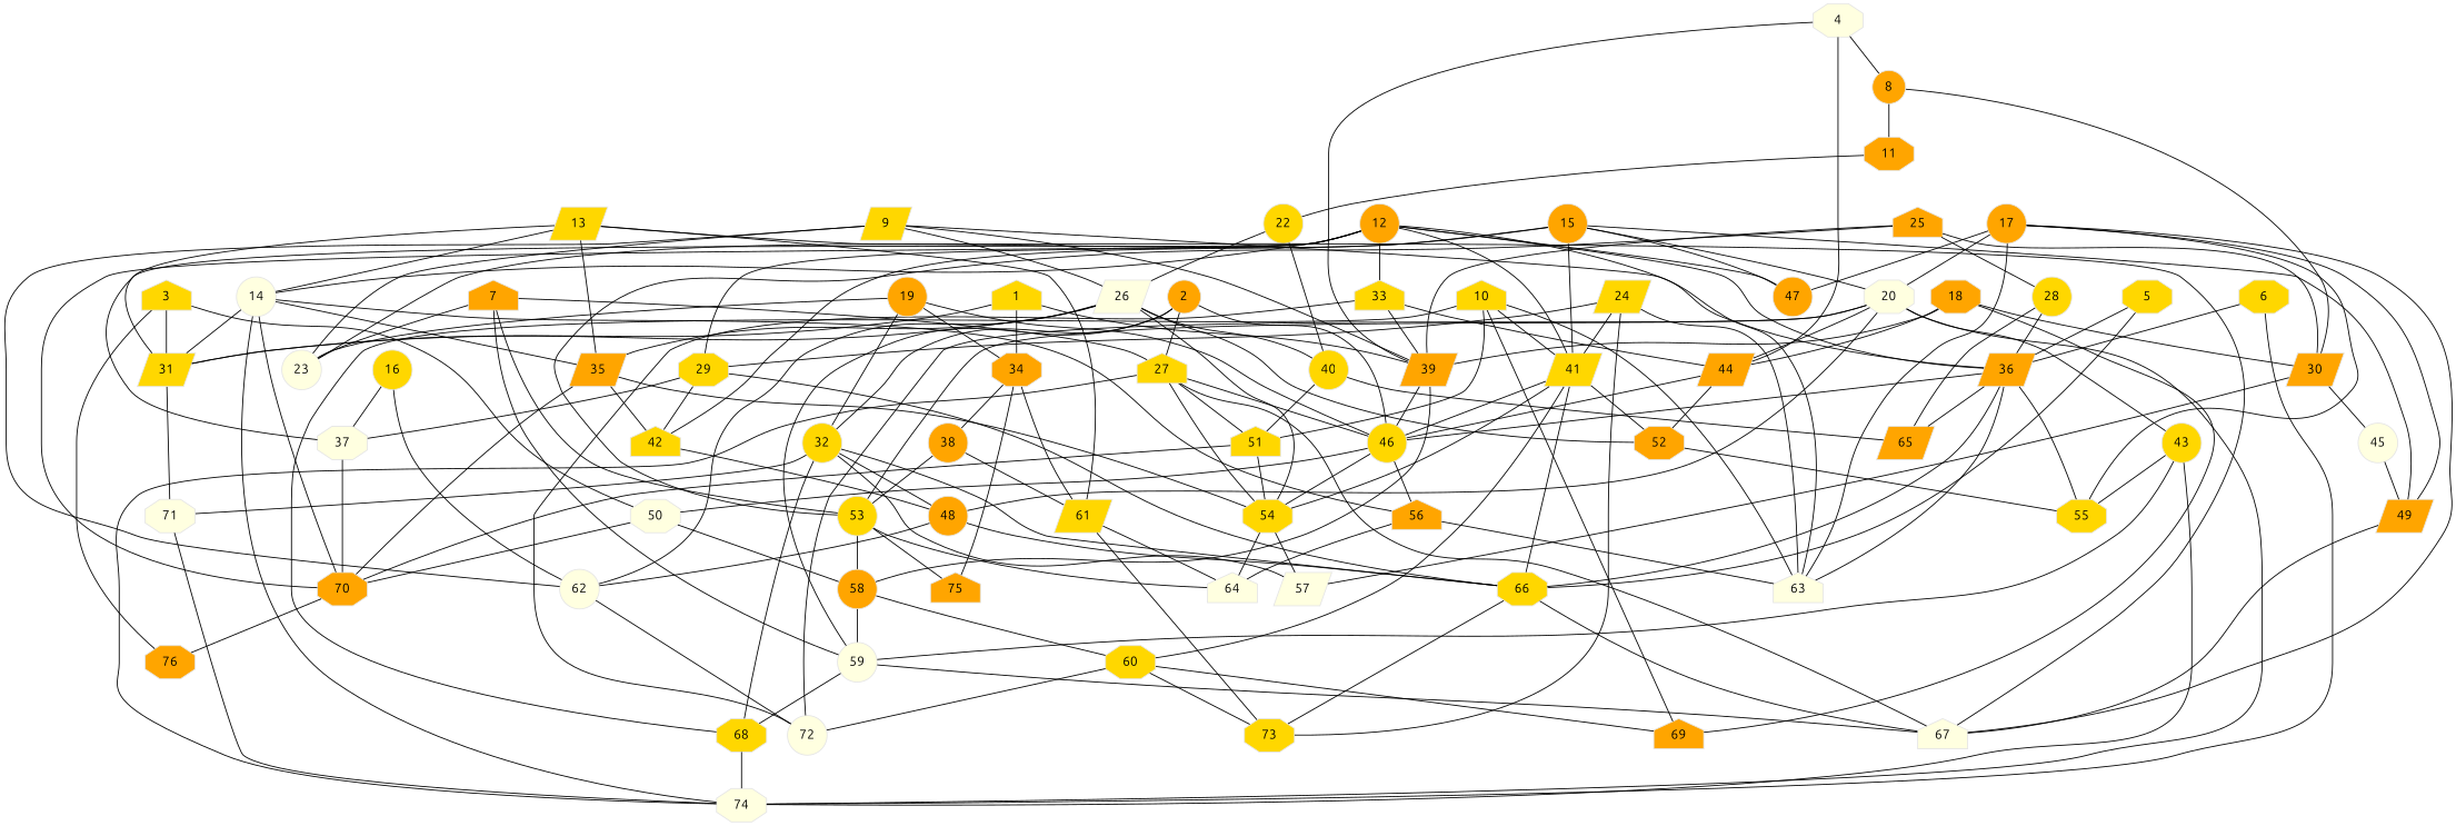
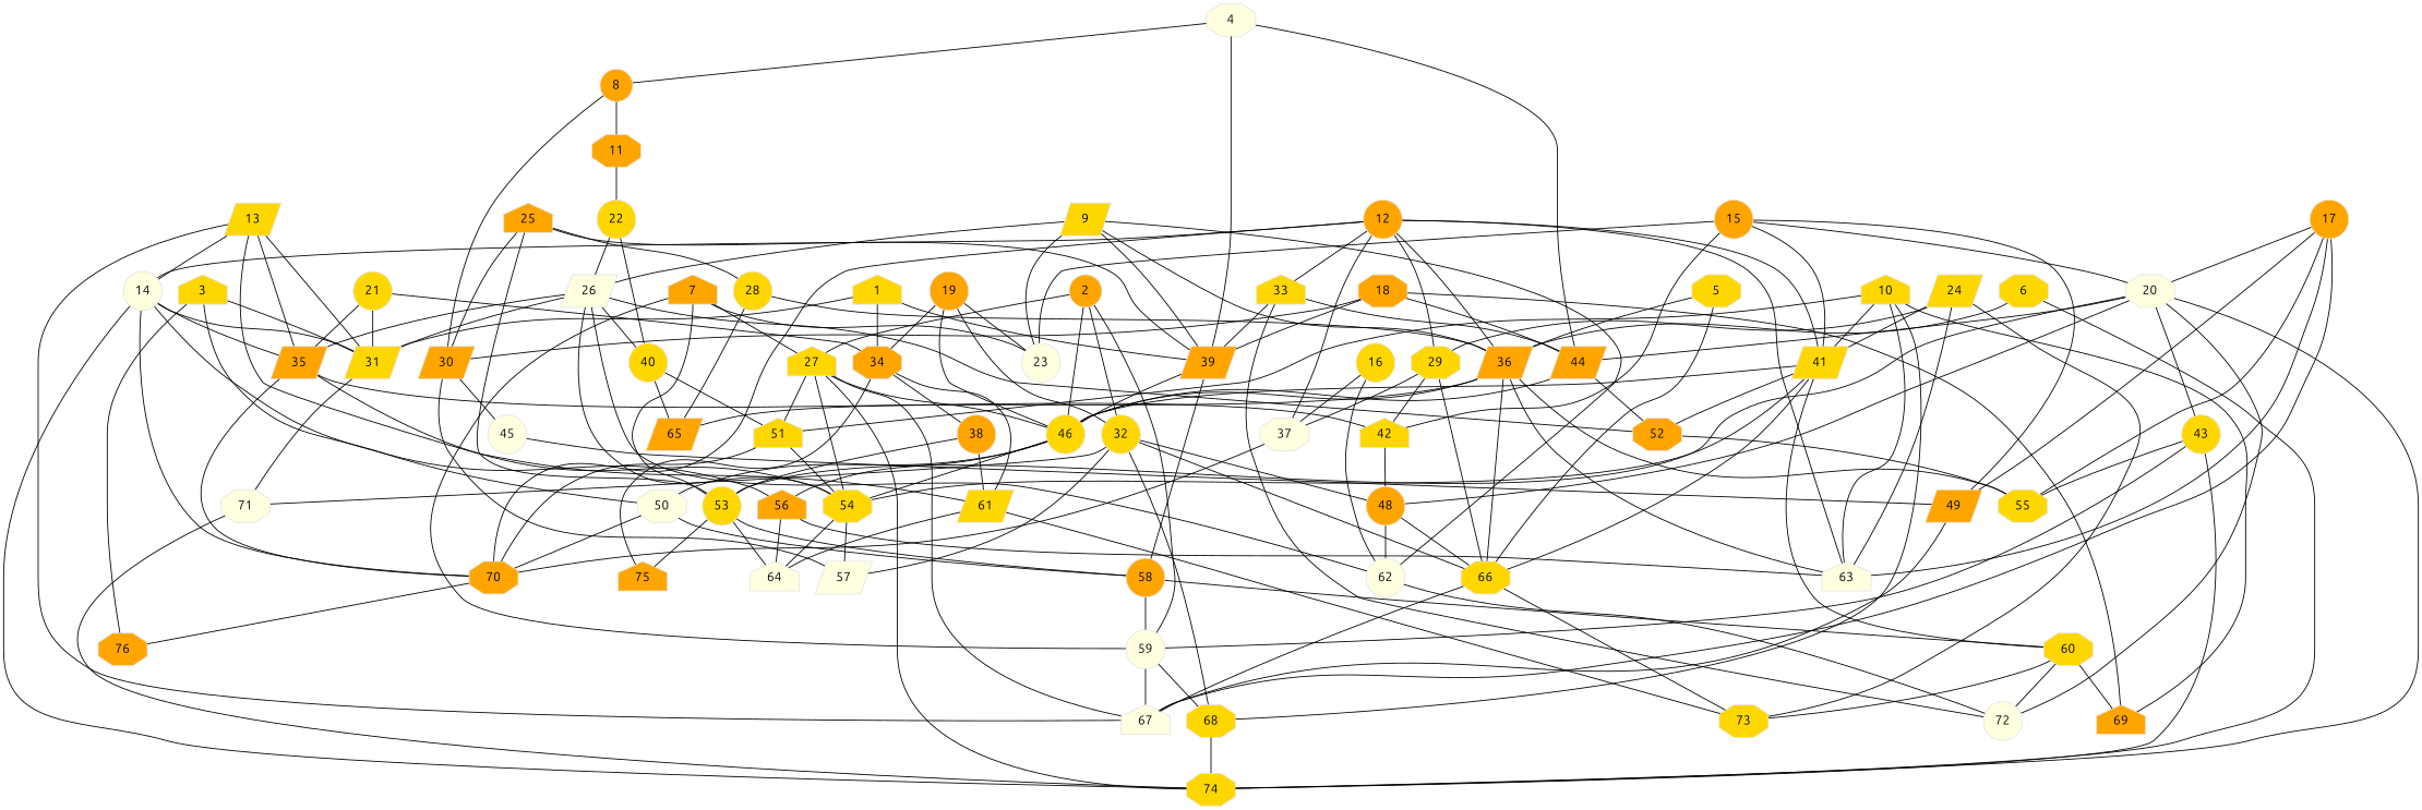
  graph {
    fontname=Ubuntu
    node [color=gray90 fillcolor=gold fontname=Ubuntu shape=circle style=filled]
    edge [fontname=Ubuntu weight=1.0]
    1 [shape=house]
    31 [shape=parallelogram]
    34 [fillcolor=orange shape=octagon]
    39 [fillcolor=orange shape=parallelogram]
    71 [fillcolor=lightyellow shape=octagon]
    61 [shape=parallelogram]
    38 [fillcolor=orange]
    75 [fillcolor=orange shape=house]
    46
    58 [fillcolor=orange]
    2 [fillcolor=orange]
    27 [shape=house]
    32
    59 [fillcolor=lightyellow]
-   74 [fillcolor=lightyellow shape=octagon]
+   74 [shape=octagon]
    51 [shape=house]
    67 [fillcolor=lightyellow shape=house]
    54 [shape=octagon]
    66 [shape=octagon]
    68 [shape=octagon]
    48 [fillcolor=orange]
    57 [fillcolor=lightyellow shape=parallelogram]
    50 [fillcolor=lightyellow shape=octagon]
    56 [fillcolor=orange shape=house]
    3 [shape=house]
    76 [fillcolor=orange shape=octagon]
    70 [fillcolor=orange shape=octagon]
    4 [fillcolor=lightyellow shape=octagon]
    8 [fillcolor=orange]
    44 [fillcolor=orange shape=parallelogram]
    11 [fillcolor=orange shape=octagon]
    30 [fillcolor=orange shape=parallelogram]
    52 [fillcolor=orange shape=octagon]
    5 [shape=octagon]
    36 [fillcolor=orange shape=parallelogram]
    63 [fillcolor=lightyellow shape=house]
    55 [shape=octagon]
    65 [fillcolor=orange shape=parallelogram]
    73 [shape=octagon]
    6 [shape=octagon]
    7 [fillcolor=orange shape=house]
    23 [fillcolor=lightyellow]
    53
    64 [fillcolor=lightyellow shape=house]
    22
    45 [fillcolor=lightyellow]
    9 [shape=parallelogram]
    26 [fillcolor=lightyellow shape=parallelogram]
    62 [fillcolor=lightyellow]
    35 [fillcolor=orange shape=parallelogram]
    40
    72 [fillcolor=lightyellow]
    10 [shape=house]
    41 [shape=parallelogram]
    69 [fillcolor=orange shape=house]
    60 [shape=octagon]
    12 [fillcolor=orange]
    14 [fillcolor=lightyellow]
    29 [shape=octagon]
    33 [shape=house]
    37 [fillcolor=lightyellow shape=octagon]
-   47 [fillcolor=orange]
    42 [shape=house]
    13 [shape=parallelogram]
    15 [fillcolor=orange]
    20 [fillcolor=lightyellow shape=octagon]
    49 [fillcolor=orange shape=parallelogram]
    43
    16
    17 [fillcolor=orange]
    18 [fillcolor=orange shape=octagon]
    19 [fillcolor=orange]
+   21
    24 [shape=parallelogram]
    25 [fillcolor=orange shape=house]
    28
    1 -- 31
    1 -- 34
    1 -- 39
    31 -- 71
    34 -- 61
    34 -- 38
    34 -- 75
    39 -- 46
    39 -- 58
    71 -- 74
    61 -- 73
    61 -- 64
    38 -- 61
    38 -- 53
    46 -- 54
    46 -- 50 [weight=2.0]
    46 -- 56
    58 -- 59
    58 -- 60
    2 -- 46
    2 -- 27
    2 -- 32
    2 -- 59
    27 -- 46
    27 -- 74
    27 -- 51
    27 -- 67
    27 -- 54
    32 -- 71
    32 -- 66
    32 -- 68
    32 -- 48
    32 -- 57
    59 -- 67
    59 -- 68
    51 -- 54
    51 -- 70
    54 -- 57
    54 -- 64
    66 -- 67
    66 -- 73
    68 -- 74
    48 -- 66
    48 -- 62 [weight=2.0]
    50 -- 58
    50 -- 70
    56 -- 63
    56 -- 64
    3 -- 31 [weight=2.0]
    3 -- 50
    3 -- 76 [weight=2.0]
    70 -- 76
    4 -- 39
    4 -- 8
    4 -- 44
    8 -- 11
    8 -- 30
    44 -- 46
    44 -- 52
    11 -- 22
    30 -- 57
    30 -- 45
    52 -- 55
    5 -- 66
    5 -- 36
    36 -- 46
    36 -- 66
    36 -- 63
    36 -- 55
    36 -- 65
    6 -- 74
    6 -- 36
    7 -- 27
    7 -- 59
    7 -- 23
    7 -- 53
    53 -- 75
    53 -- 58
    53 -- 64
    22 -- 26
    22 -- 40
    45 -- 49
    9 -- 39
    9 -- 36
    9 -- 23 [weight=2.0]
    9 -- 26
    9 -- 62
    26 -- 31
    26 -- 54
    26 -- 52
    26 -- 62
    26 -- 35
    26 -- 40
    62 -- 72
    35 -- 54
    35 -- 70
    35 -- 42
    40 -- 51
    40 -- 65
    10 -- 51
    10 -- 68
    10 -- 63
    10 -- 41
    10 -- 69 [weight=2.0]
    41 -- 46
    41 -- 54
    41 -- 66
    41 -- 52
    41 -- 60
    60 -- 73
    60 -- 72
    60 -- 69
    12 -- 70
    12 -- 36 [weight=2.0]
    12 -- 63
    12 -- 41
    12 -- 14
    12 -- 29
    12 -- 33
    12 -- 37 [weight=2.0]
-   12 -- 47
    14 -- 31 [weight=2.0]
    14 -- 74
    14 -- 56
    14 -- 70 [weight=2.0]
    14 -- 35
    29 -- 66
    29 -- 37
    29 -- 42
    33 -- 39
    33 -- 44
    33 -- 72
    37 -- 70
    42 -- 48
    13 -- 31
    13 -- 61
    13 -- 67
    13 -- 35
    13 -- 14
    15 -- 23
    15 -- 41
-   15 -- 47
    15 -- 42 [weight=2.0]
    15 -- 20
    15 -- 49
    20 -- 74
    20 -- 48
    20 -- 44
    20 -- 53
    20 -- 72
    20 -- 43
    49 -- 67
    43 -- 59
    43 -- 74
    43 -- 55
    16 -- 62
    16 -- 37
    17 -- 67
    17 -- 63
    17 -- 55
-   17 -- 47 [weight=2.0]
    17 -- 20
    17 -- 49
    18 -- 39
    18 -- 44
    18 -- 30
    18 -- 69
    19 -- 34
    19 -- 46
    19 -- 32
    19 -- 23
+   21 -- 31
+   21 -- 34
+   21 -- 35
    24 -- 63
    24 -- 73
    24 -- 41
    24 -- 29
    25 -- 39
    25 -- 30
    25 -- 53
    25 -- 28
    28 -- 36 [weight=2.0]
    28 -- 65
  }
